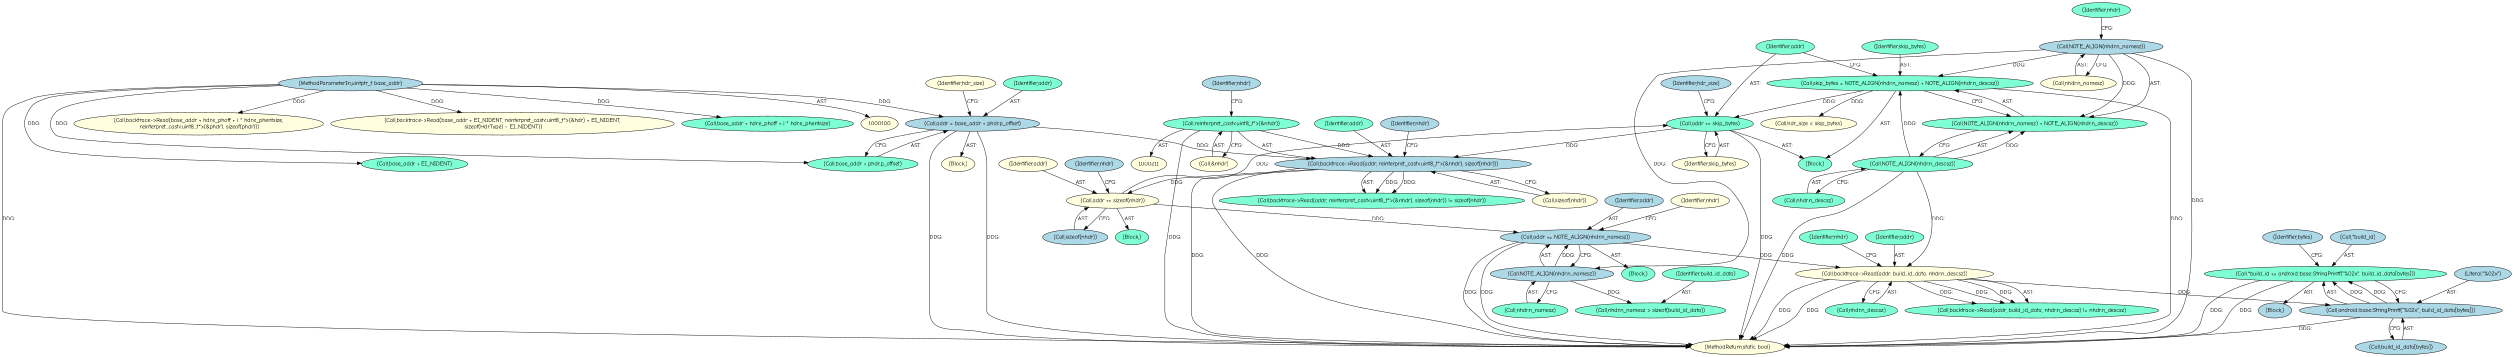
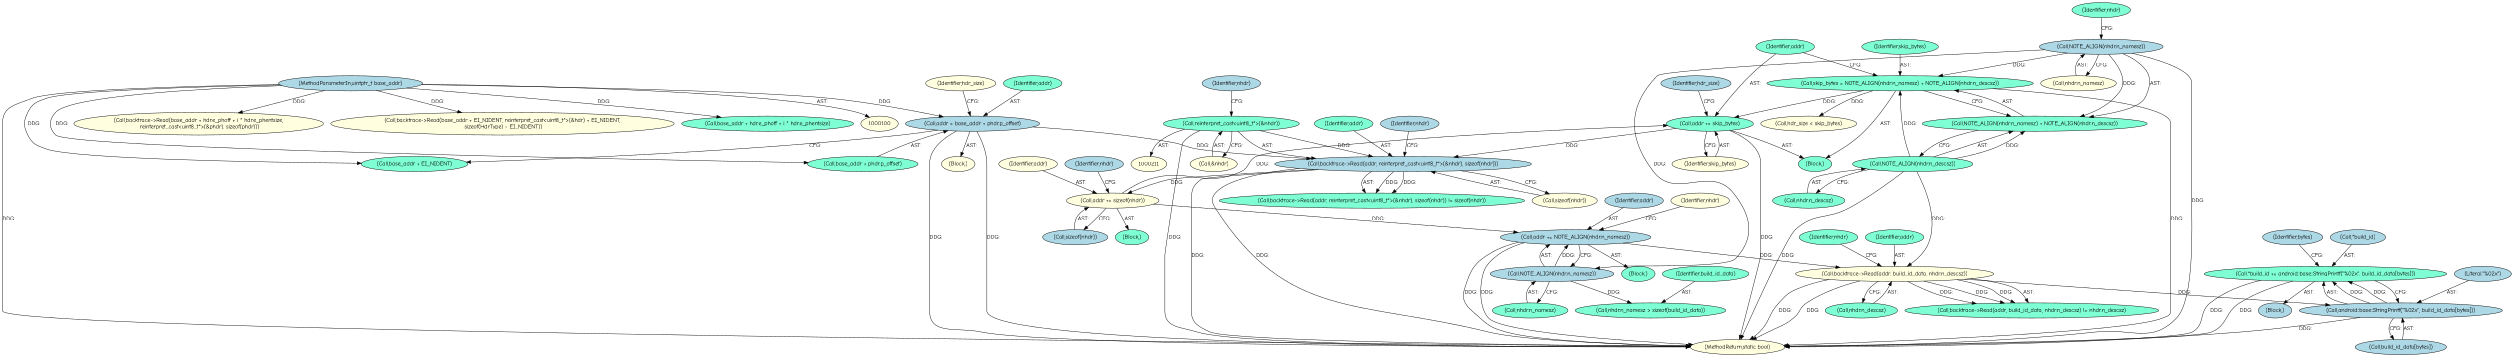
  digraph {
    fontname="Comic Neue"
    node [fillcolor=aquamarine fontname="Comic Neue" style=filled]
    edge [fontname="Comic Neue"]
    n1 [label="(Call,*build_id += android::base::StringPrintf(\"%02x\", build_id_data[bytes]))"]
    n2 [fillcolor=lightblue label="(Call,android::base::StringPrintf(\"%02x\", build_id_data[bytes]))"]
    n3 [fillcolor=lightyellow label="(MethodReturn,static bool)"]
    n4 [fillcolor=lightblue label="(Block,)"]
    n5 [fillcolor=lightblue label="(Call,build_id_data[bytes])"]
    n6 [fillcolor=lightyellow label="(Call,backtrace->Read(addr, build_id_data, nhdr.n_descsz))"]
    n7 [label="(Call,nhdr.n_descsz)"]
    n8 [label="(Call,backtrace->Read(addr, build_id_data, nhdr.n_descsz) != nhdr.n_descsz)"]
    n9 [fillcolor=lightblue label="(Call,addr += NOTE_ALIGN(nhdr.n_namesz))"]
    n10 [fillcolor=lightblue label="(Call,NOTE_ALIGN(nhdr.n_namesz))"]
    n11 [label="(Block,)"]
    n12 [label="(Call,nhdr.n_namesz)"]
    n13 [label="(Call,nhdr.n_namesz > sizeof(build_id_data))"]
    n14 [fillcolor=lightblue label="(Call,NOTE_ALIGN(nhdr.n_namesz))"]
    n15 [label="(Call,skip_bytes = NOTE_ALIGN(nhdr.n_namesz) + NOTE_ALIGN(nhdr.n_descsz))"]
    n16 [label="(Call,NOTE_ALIGN(nhdr.n_namesz) + NOTE_ALIGN(nhdr.n_descsz))"]
    n17 [fillcolor=lightyellow label="(Call,nhdr.n_namesz)"]
    n18 [label="(Call,addr += skip_bytes)"]
    n19 [label="(Block,)"]
    n20 [fillcolor=lightyellow label="(Call,hdr_size < skip_bytes)"]
    n21 [label="(Call,NOTE_ALIGN(nhdr.n_descsz))"]
    n22 [fillcolor=lightyellow label="(Call,addr += sizeof(nhdr))"]
    n23 [label="(Block,)"]
    n24 [fillcolor=lightblue label="(Call,sizeof(nhdr))"]
    n25 [fillcolor=lightblue label="(Call,backtrace->Read(addr, reinterpret_cast<uint8_t*>(&nhdr), sizeof(nhdr)))"]
    n26 [fillcolor=lightyellow label="(Identifier,skip_bytes)"]
    n27 [label="(Call,backtrace->Read(addr, reinterpret_cast<uint8_t*>(&nhdr), sizeof(nhdr)) != sizeof(nhdr))"]
    n28 [fillcolor=lightyellow label="(Call,sizeof(nhdr))"]
    n29 [label="(Call,nhdr.n_descsz)"]
    n30 [fillcolor=lightblue label="(Call,addr = base_addr + phdr.p_offset)"]
    n31 [label="(Call,base_addr + phdr.p_offset)"]
    n32 [fillcolor=lightyellow label="(Block,)"]
    n33 [fillcolor=lightblue label="(MethodParameterIn,uintptr_t base_addr)"]
    n34 [label="(Call,base_addr + EI_NIDENT)"]
    n35 [fillcolor=lightyellow label="(Call,backtrace->Read(base_addr + hdr.e_phoff + i * hdr.e_phentsize,\n reinterpret_cast<uint8_t*>(&phdr), sizeof(phdr)))"]
    n36 [fillcolor=lightyellow label="(Call,backtrace->Read(base_addr + EI_NIDENT, reinterpret_cast<uint8_t*>(&hdr) + EI_NIDENT,\n sizeof(HdrType) - EI_NIDENT))"]
    n37 [label="(Call,base_addr + hdr.e_phoff + i * hdr.e_phentsize)"]
    1000100 [fillcolor=lightyellow]
    n39 [label="(Call,reinterpret_cast<uint8_t*>(&nhdr))"]
    n40 [fillcolor=lightyellow label="(Call,&nhdr)"]
    1000211 [fillcolor=lightyellow]
    n42 [fillcolor=lightyellow label="(Identifier,hdr_size)"]
    n43 [fillcolor=lightblue label="(Identifier,nhdr)"]
    n44 [fillcolor=lightblue label="(Identifier,bytes)"]
    n45 [fillcolor=lightblue label="(Identifier,nhdr)"]
    n46 [fillcolor=lightblue label="(Identifier,hdr_size)"]
    n47 [label="(Identifier,addr)"]
    n48 [label="(Identifier,addr)"]
    n49 [fillcolor=lightblue label="(Identifier,addr)"]
    n50 [label="(Identifier,addr)"]
    n51 [label="(Identifier,addr)"]
    n52 [label="(Identifier,nhdr)"]
    n53 [fillcolor=lightyellow label="(Identifier,nhdr)"]
    n54 [label="(Identifier,build_id_data)"]
    n55 [fillcolor=lightyellow label="(Identifier,addr)"]
    n56 [fillcolor=lightblue label="(Identifier,nhdr)"]
    n57 [fillcolor=lightblue label="(Literal,\"%02x\")"]
    n58 [fillcolor=lightblue label="(Call,*build_id)"]
    n59 [label="(Identifier,nhdr)"]
    n60 [label="(Identifier,skip_bytes)"]
    n1 -> n2 [label="CFG: "]
    n1 -> n3 [label="DDG: "]
    n1 -> n3 [label="DDG: "]
    n1 -> n4 [label="AST: "]
    n2 -> n1 [label="AST: "]
    n2 -> n1 [label="DDG: "]
    n2 -> n1 [label="DDG: "]
    n2 -> n3 [label="DDG: "]
    n2 -> n5 [label="CFG: "]
    n5 -> n2 [label="AST: "]
    n6 -> n2 [label="DDG: "]
    n6 -> n3 [label="DDG: "]
    n6 -> n3 [label="DDG: "]
    n6 -> n7 [label="CFG: "]
    n6 -> n8 [label="AST: "]
    n6 -> n8 [label="DDG: "]
    n6 -> n8 [label="DDG: "]
    n6 -> n8 [label="DDG: "]
    n7 -> n6 [label="AST: "]
    n9 -> n3 [label="DDG: "]
    n9 -> n3 [label="DDG: "]
    n9 -> n6 [label="DDG: "]
    n9 -> n10 [label="CFG: "]
    n9 -> n11 [label="AST: "]
    n10 -> n9 [label="AST: "]
    n10 -> n9 [label="DDG: "]
    n10 -> n12 [label="CFG: "]
    n10 -> n13 [label="DDG: "]
    n12 -> n10 [label="AST: "]
    n14 -> n3 [label="DDG: "]
    n14 -> n10 [label="DDG: "]
    n14 -> n15 [label="DDG: "]
    n14 -> n16 [label="AST: "]
    n14 -> n16 [label="DDG: "]
    n14 -> n17 [label="CFG: "]
    n15 -> n3 [label="DDG: "]
    n15 -> n16 [label="CFG: "]
    n15 -> n18 [label="DDG: "]
    n15 -> n19 [label="AST: "]
    n15 -> n20 [label="DDG: "]
    n16 -> n15 [label="AST: "]
    n16 -> n21 [label="CFG: "]
    n17 -> n14 [label="AST: "]
    n18 -> n3 [label="DDG: "]
    n18 -> n19 [label="AST: "]
    n18 -> n25 [label="DDG: "]
    n18 -> n26 [label="CFG: "]
    n21 -> n3 [label="DDG: "]
    n21 -> n6 [label="DDG: "]
    n21 -> n15 [label="DDG: "]
    n21 -> n16 [label="AST: "]
    n21 -> n16 [label="DDG: "]
    n21 -> n29 [label="CFG: "]
    n22 -> n9 [label="DDG: "]
    n22 -> n18 [label="DDG: "]
    n22 -> n23 [label="AST: "]
    n22 -> n24 [label="CFG: "]
    n24 -> n22 [label="AST: "]
    n25 -> n3 [label="DDG: "]
    n25 -> n3 [label="DDG: "]
    n25 -> n22 [label="DDG: "]
    n25 -> n27 [label="AST: "]
    n25 -> n27 [label="DDG: "]
    n25 -> n27 [label="DDG: "]
    n25 -> n28 [label="CFG: "]
    n26 -> n18 [label="AST: "]
    n28 -> n25 [label="AST: "]
    n29 -> n21 [label="AST: "]
    n30 -> n3 [label="DDG: "]
    n30 -> n3 [label="DDG: "]
    n30 -> n25 [label="DDG: "]
-   n30 -> n31 [label="CFG: "]
+   n30 -> n34 [label="CFG: "]
    n30 -> n32 [label="AST: "]
    n31 -> n30 [label="AST: "]
    n33 -> n3 [label="DDG: "]
    n33 -> n30 [label="DDG: "]
    n33 -> n31 [label="DDG: "]
    n33 -> n34 [label="DDG: "]
    n33 -> n35 [label="DDG: "]
    n33 -> n36 [label="DDG: "]
    n33 -> n37 [label="DDG: "]
    n33 -> 1000100 [label="AST: "]
    n39 -> n3 [label="DDG: "]
    n39 -> n25 [label="AST: "]
    n39 -> n25 [label="DDG: "]
    n39 -> n40 [label="CFG: "]
    n39 -> 1000211 [label="AST: "]
    n40 -> n39 [label="AST: "]
    n42 -> n30 [label="CFG: "]
    n43 -> n22 [label="CFG: "]
    n44 -> n1 [label="CFG: "]
    n45 -> n25 [label="CFG: "]
    n46 -> n18 [label="CFG: "]
    n47 -> n30 [label="AST: "]
    n48 -> n15 [label="CFG: "]
    n48 -> n18 [label="AST: "]
    n49 -> n9 [label="AST: "]
    n50 -> n6 [label="AST: "]
    n51 -> n25 [label="AST: "]
    n52 -> n14 [label="CFG: "]
    n53 -> n9 [label="CFG: "]
    n54 -> n13 [label="AST: "]
    n55 -> n22 [label="AST: "]
    n56 -> n39 [label="CFG: "]
    n57 -> n2 [label="AST: "]
    n58 -> n1 [label="AST: "]
    n59 -> n6 [label="CFG: "]
    n60 -> n15 [label="AST: "]
  }
